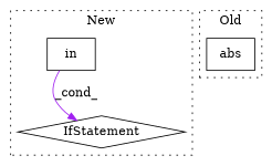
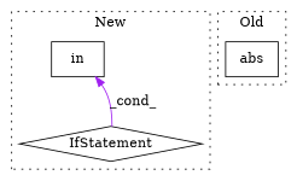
  digraph {
    node [shape=box]
    n1 [a=105 l=24 label=in s=1060]
    n2 [a=25 l="8,2" label=IfStatement s="1052,1084" shape=diamond]
    n3 [a=32 l="4,1" label=abs s="1291,1299"]
    subgraph cluster_1 {
      label=New
      style=dotted
      n1
      n2
    }
    subgraph cluster_2 {
      label=Old
      style=dotted
      n3
    }
-   n1 -> n2 [label=_cond_ color=purple]
+   n2 -> n1 [label=_cond_ color=purple]
  }
